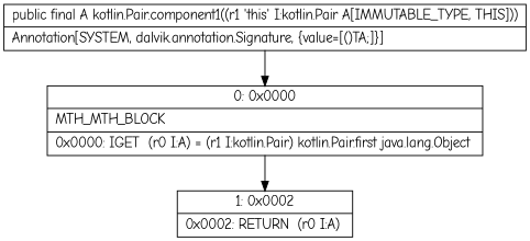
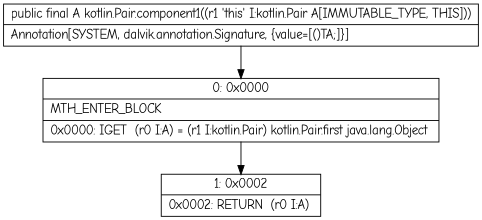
  digraph {
    fontname="Comic Neue"
    node [shape=record fontname="Comic Neue"]
    edge [fontname="Comic Neue"]
-   n1 [label="{0\:\ 0x0000|MTH_MTH_BLOCK\l|0x0000: IGET  (r0 I:A) = (r1 I:kotlin.Pair) kotlin.Pair.first java.lang.Object \l}"]
+   n1 [label="{0\:\ 0x0000|MTH_ENTER_BLOCK\l|0x0000: IGET  (r0 I:A) = (r1 I:kotlin.Pair) kotlin.Pair.first java.lang.Object \l}"]
    n2 [label="{1\:\ 0x0002|0x0002: RETURN  (r0 I:A) \l}"]
    n3 [label="{public final A kotlin.Pair.component1((r1 'this' I:kotlin.Pair A[IMMUTABLE_TYPE, THIS]))  | Annotation[SYSTEM, dalvik.annotation.Signature, \{value=[()TA;]\}]\l}"]
    n1 -> n2
    n3 -> n1
  }
